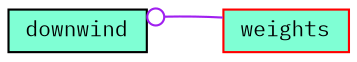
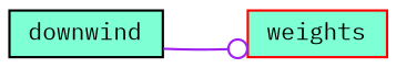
  digraph {
    rankdir=LR
    fontname="IBM Plex Mono"
    node [fillcolor=aquamarine fontname="IBM Plex Mono" fontsize=10 shape=record style=filled]
    n1 [color=black fontcolor=black height=0.2 label=downwind width=0.4]
    n2 [color=red height=0.2 label=weights width=0.4]
-   n2 -> n1 [color=purple fontname="IBM Plex Mono" fontsize=10 labelfontname=Helvetica labelfontsize=10 style=solid arrowhead=odot]
+   n1 -> n2 [color=purple fontname="IBM Plex Mono" fontsize=10 labelfontname=Helvetica labelfontsize=10 style=solid arrowhead=odot]
  }
